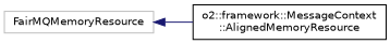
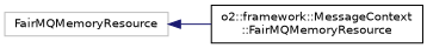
  digraph {
    rankdir=LR
    node [fontname=Helvetica fontsize=10 shape=record]
    n1 [color=grey75 height=0.2 label=FairMQMemoryResource width=0.4]
-   n2 [color=black height=0.2 label="o2::framework::MessageContext\l::AlignedMemoryResource" width=0.4]
+   n2 [color=black height=0.2 label="o2::framework::MessageContext\l::FairMQMemoryResource" width=0.4]
    n1 -> n2 [color=midnightblue dir=back fontname=Helvetica fontsize=10 labelfontname=Helvetica labelfontsize=10 style=solid]
  }
